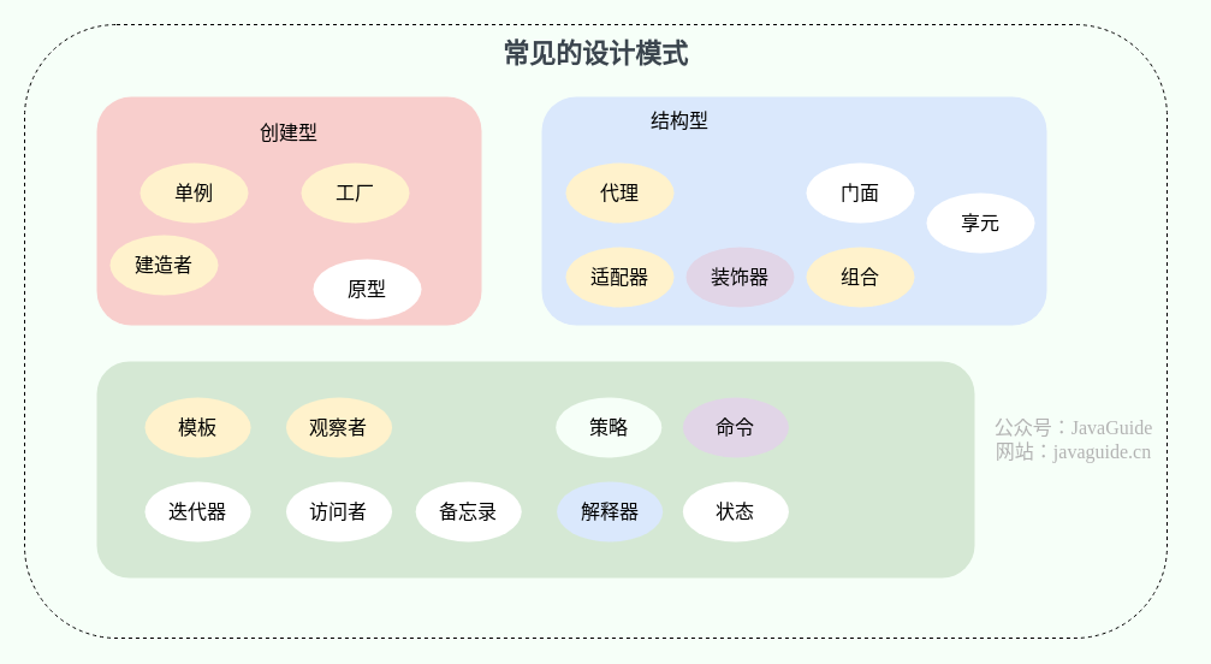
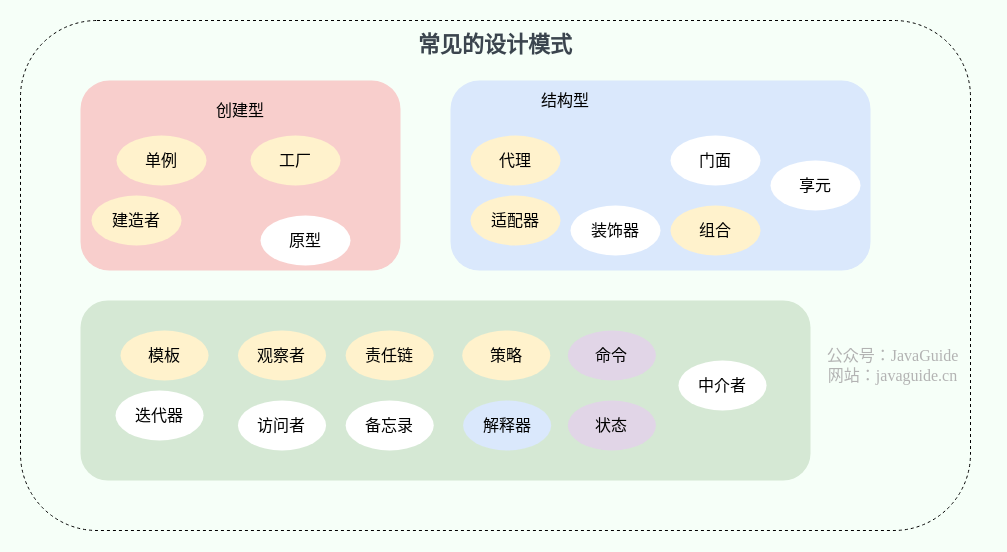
  <mxCell id="0" />
  <mxCell id="1" parent="0" />
  <mxCell id="2" value="" style="rounded=1;whiteSpace=wrap;html=1;strokeWidth=1;shadow=0;sketch=0;fillColor=#F6FFF8;fontFamily=JetBrains Mono;strokeColor=default;dashed=1;fontSize=16;fontSource=https%3A%2F%2Ffonts.googleapis.com%2Fcss%3Ffamily%3DJetBrains%2BMono;" parent="1" vertex="1"><mxGeometry x="20" y="20" width="950" height="510" as="geometry" /></mxCell>
  <mxCell id="3" value="" style="rounded=1;whiteSpace=wrap;html=1;strokeWidth=1;fillColor=#dae8fc;strokeColor=none;shadow=0;sketch=0;fontFamily=JetBrains Mono;fontSize=16;fontSource=https%3A%2F%2Ffonts.googleapis.com%2Fcss%3Ffamily%3DJetBrains%2BMono;" parent="1" vertex="1"><mxGeometry x="450" y="80" width="420" height="190" as="geometry" /></mxCell>
  <mxCell id="4" value="" style="group;strokeWidth=1;rounded=0;glass=0;shadow=0;sketch=0;fontFamily=JetBrains Mono;strokeColor=none;fontSize=16;fontSource=https%3A%2F%2Ffonts.googleapis.com%2Fcss%3Ffamily%3DJetBrains%2BMono;" parent="1" vertex="1" connectable="0"><mxGeometry x="450" y="75" width="381" height="200" as="geometry" /></mxCell>
  <mxCell id="5" value="" style="group;shadow=0;sketch=0;fontFamily=JetBrains Mono;strokeColor=none;fontSize=16;fontSource=https%3A%2F%2Ffonts.googleapis.com%2Fcss%3Ffamily%3DJetBrains%2BMono;" parent="4" vertex="1" connectable="0"><mxGeometry width="381" height="200" as="geometry" /></mxCell>
  <mxCell id="6" value="&lt;font style=&quot;font-size: 16px;&quot;&gt;结构型&lt;/font&gt;" style="text;html=1;strokeColor=none;fillColor=none;align=center;verticalAlign=middle;whiteSpace=wrap;rounded=0;fontSize=16;shadow=0;sketch=0;fontFamily=JetBrains Mono;fontSource=https%3A%2F%2Ffonts.googleapis.com%2Fcss%3Ffamily%3DJetBrains%2BMono;" parent="5" vertex="1"><mxGeometry x="70" y="15" width="90" height="20" as="geometry" /></mxCell>
  <mxCell id="7" value="代理" style="ellipse;whiteSpace=wrap;html=1;strokeWidth=1;fontSize=16;fillColor=#fff2cc;strokeColor=none;shadow=0;sketch=0;fontFamily=JetBrains Mono;fontSource=https%3A%2F%2Ffonts.googleapis.com%2Fcss%3Ffamily%3DJetBrains%2BMono;" parent="5" vertex="1"><mxGeometry x="20" y="60" width="90" height="50" as="geometry" /></mxCell>
- <mxCell id="8" value="适配器" style="ellipse;whiteSpace=wrap;html=1;strokeWidth=1;fontSize=16;fillColor=#fff2cc;strokeColor=none;shadow=0;sketch=0;fontFamily=JetBrains Mono;fontSource=https%3A%2F%2Ffonts.googleapis.com%2Fcss%3Ffamily%3DJetBrains%2BMono;" parent="5" vertex="1"><mxGeometry x="20" y="130" width="90" height="50" as="geometry" /></mxCell>
- <mxCell id="9" value="装饰器" style="ellipse;whiteSpace=wrap;html=1;strokeWidth=1;fontSize=16;shadow=0;sketch=0;fontFamily=JetBrains Mono;strokeColor=none;fontSource=https%3A%2F%2Ffonts.googleapis.com%2Fcss%3Ffamily%3DJetBrains%2BMono;fillColor=#e1d5e7;" parent="5" vertex="1"><mxGeometry x="120" y="130" width="90" height="50" as="geometry" /></mxCell>
+ <mxCell id="8" value="适配器" style="ellipse;whiteSpace=wrap;html=1;strokeWidth=1;fontSize=16;fillColor=#fff2cc;strokeColor=none;shadow=0;sketch=0;fontFamily=JetBrains Mono;fontSource=https%3A%2F%2Ffonts.googleapis.com%2Fcss%3Ffamily%3DJetBrains%2BMono;" parent="5" vertex="1"><mxGeometry x="20" y="120" width="90" height="50" as="geometry" /></mxCell>
+ <mxCell id="9" value="装饰器" style="ellipse;whiteSpace=wrap;html=1;strokeWidth=1;fontSize=16;shadow=0;sketch=0;fontFamily=JetBrains Mono;strokeColor=none;fontSource=https%3A%2F%2Ffonts.googleapis.com%2Fcss%3Ffamily%3DJetBrains%2BMono;" parent="5" vertex="1"><mxGeometry x="120" y="130" width="90" height="50" as="geometry" /></mxCell>
  <mxCell id="10" value="门面" style="ellipse;whiteSpace=wrap;html=1;strokeWidth=1;fontSize=16;shadow=0;sketch=0;fontFamily=JetBrains Mono;strokeColor=none;fontSource=https%3A%2F%2Ffonts.googleapis.com%2Fcss%3Ffamily%3DJetBrains%2BMono;" parent="5" vertex="1"><mxGeometry x="220" y="60" width="90" height="50" as="geometry" /></mxCell>
  <mxCell id="11" value="组合" style="ellipse;whiteSpace=wrap;html=1;strokeWidth=1;fontSize=16;fillColor=#fff2cc;strokeColor=none;shadow=0;sketch=0;fontFamily=JetBrains Mono;fontSource=https%3A%2F%2Ffonts.googleapis.com%2Fcss%3Ffamily%3DJetBrains%2BMono;" parent="5" vertex="1"><mxGeometry x="220" y="130" width="90" height="50" as="geometry" /></mxCell>
  <mxCell id="12" value="享元" style="ellipse;whiteSpace=wrap;html=1;strokeWidth=1;fontSize=16;shadow=0;sketch=0;fontFamily=JetBrains Mono;strokeColor=none;fontSource=https%3A%2F%2Ffonts.googleapis.com%2Fcss%3Ffamily%3DJetBrains%2BMono;" parent="1" vertex="1"><mxGeometry x="770" y="160" width="90" height="50" as="geometry" /></mxCell>
  <mxCell id="13" value="" style="rounded=1;whiteSpace=wrap;html=1;strokeWidth=1;fillColor=#f8cecc;strokeColor=none;shadow=0;sketch=0;fontFamily=JetBrains Mono;fontSize=16;fontSource=https%3A%2F%2Ffonts.googleapis.com%2Fcss%3Ffamily%3DJetBrains%2BMono;" parent="1" vertex="1"><mxGeometry x="80" y="80" width="320" height="190" as="geometry" /></mxCell>
  <mxCell id="14" value="创建型" style="text;html=1;strokeColor=none;fillColor=none;align=center;verticalAlign=middle;whiteSpace=wrap;rounded=0;fontSize=16;shadow=0;sketch=0;fontFamily=JetBrains Mono;fontSource=https%3A%2F%2Ffonts.googleapis.com%2Fcss%3Ffamily%3DJetBrains%2BMono;" parent="1" vertex="1"><mxGeometry x="195" y="100" width="90" height="20" as="geometry" /></mxCell>
  <mxCell id="15" value="单例" style="ellipse;whiteSpace=wrap;html=1;strokeWidth=1;fontSize=16;fillColor=#fff2cc;strokeColor=none;shadow=0;sketch=0;fontFamily=JetBrains Mono;fontSource=https%3A%2F%2Ffonts.googleapis.com%2Fcss%3Ffamily%3DJetBrains%2BMono;" parent="1" vertex="1"><mxGeometry x="116" y="135" width="90" height="50" as="geometry" /></mxCell>
  <mxCell id="16" value="工厂" style="ellipse;whiteSpace=wrap;html=1;strokeWidth=1;fontSize=16;fillColor=#fff2cc;strokeColor=none;shadow=0;sketch=0;fontFamily=JetBrains Mono;fontSource=https%3A%2F%2Ffonts.googleapis.com%2Fcss%3Ffamily%3DJetBrains%2BMono;" parent="1" vertex="1"><mxGeometry x="250" y="135" width="90" height="50" as="geometry" /></mxCell>
  <mxCell id="17" value="建造者" style="ellipse;whiteSpace=wrap;html=1;strokeWidth=1;fontSize=16;fillColor=#fff2cc;strokeColor=none;shadow=0;sketch=0;fontFamily=JetBrains Mono;fontSource=https%3A%2F%2Ffonts.googleapis.com%2Fcss%3Ffamily%3DJetBrains%2BMono;" parent="1" vertex="1"><mxGeometry x="91" y="195" width="90" height="50" as="geometry" /></mxCell>
  <mxCell id="18" value="原型" style="ellipse;whiteSpace=wrap;html=1;strokeWidth=1;fontSize=16;shadow=0;sketch=0;fontFamily=JetBrains Mono;strokeColor=none;fontSource=https%3A%2F%2Ffonts.googleapis.com%2Fcss%3Ffamily%3DJetBrains%2BMono;" parent="1" vertex="1"><mxGeometry x="260" y="215" width="90" height="50" as="geometry" /></mxCell>
  <mxCell id="19" value="&lt;strong style=&quot;box-sizing: border-box; caret-color: rgb(59, 69, 78); color: rgb(59, 69, 78); font-size: 22px; orphans: 4; text-align: start;&quot;&gt;常见的设计模式&lt;/strong&gt;" style="text;html=1;strokeColor=none;fillColor=none;align=center;verticalAlign=middle;whiteSpace=wrap;rounded=0;fontSize=22;fontFamily=JetBrains Mono;fontSource=https%3A%2F%2Ffonts.googleapis.com%2Fcss%3Ffamily%3DJetBrains%2BMono;" parent="1" vertex="1"><mxGeometry x="392" y="30" width="206" height="30" as="geometry" /></mxCell>
  <mxCell id="20" value="公众号：JavaGuide&lt;br style=&quot;font-size: 16px;&quot;&gt;网站：javaguide.cn" style="text;html=1;strokeColor=none;fillColor=none;align=center;verticalAlign=middle;whiteSpace=wrap;rounded=0;labelBackgroundColor=none;fontSize=16;fontColor=#B3B3B3;rotation=0;sketch=1;fontFamily=JetBrains Mono;fontSource=https%3A%2F%2Ffonts.googleapis.com%2Fcss%3Ffamily%3DJetBrains%2BMono;" parent="1" vertex="1"><mxGeometry x="800" y="330" width="185" height="70" as="geometry" /></mxCell>
  <mxCell id="21" value="" style="rounded=1;whiteSpace=wrap;html=1;strokeWidth=1;fillColor=#d5e8d4;strokeColor=none;shadow=0;sketch=0;fontFamily=JetBrains Mono;fontSize=16;fontSource=https%3A%2F%2Ffonts.googleapis.com%2Fcss%3Ffamily%3DJetBrains%2BMono;" vertex="1" parent="1"><mxGeometry x="80" y="300" width="730" height="180" as="geometry" /></mxCell>
  <mxCell id="22" value="模板" style="ellipse;whiteSpace=wrap;html=1;strokeWidth=1;fontSize=16;fillColor=#fff2cc;strokeColor=none;shadow=0;sketch=0;fontFamily=JetBrains Mono;fontSource=https%3A%2F%2Ffonts.googleapis.com%2Fcss%3Ffamily%3DJetBrains%2BMono;" parent="1" vertex="1"><mxGeometry x="119.997" y="330" width="88.099" height="50" as="geometry" /></mxCell>
  <mxCell id="23" value="观察者" style="ellipse;whiteSpace=wrap;html=1;strokeWidth=1;fontSize=16;fillColor=#fff2cc;strokeColor=none;shadow=0;sketch=0;fontFamily=JetBrains Mono;fontSource=https%3A%2F%2Ffonts.googleapis.com%2Fcss%3Ffamily%3DJetBrains%2BMono;" parent="1" vertex="1"><mxGeometry x="237.462" y="330" width="88.099" height="50" as="geometry" /></mxCell>
- <mxCell id="25" value="策略" style="ellipse;whiteSpace=wrap;html=1;strokeWidth=1;fontSize=16;fillColor=#f6fff8;strokeColor=none;shadow=0;sketch=0;fontFamily=JetBrains Mono;fontSource=https%3A%2F%2Ffonts.googleapis.com%2Fcss%3Ffamily%3DJetBrains%2BMono;" parent="1" vertex="1"><mxGeometry x="461.712" y="330" width="88.099" height="50" as="geometry" /></mxCell>
+ <mxCell id="24" value="责任链" style="ellipse;whiteSpace=wrap;html=1;strokeWidth=1;fontSize=16;fillColor=#fff2cc;strokeColor=none;shadow=0;sketch=0;fontFamily=JetBrains Mono;fontSource=https%3A%2F%2Ffonts.googleapis.com%2Fcss%3Ffamily%3DJetBrains%2BMono;" parent="1" vertex="1"><mxGeometry x="345.138" y="330" width="88.099" height="50" as="geometry" /></mxCell>
+ <mxCell id="25" value="策略" style="ellipse;whiteSpace=wrap;html=1;strokeWidth=1;fontSize=16;fillColor=#fff2cc;strokeColor=none;shadow=0;sketch=0;fontFamily=JetBrains Mono;fontSource=https%3A%2F%2Ffonts.googleapis.com%2Fcss%3Ffamily%3DJetBrains%2BMono;" parent="1" vertex="1"><mxGeometry x="461.712" y="330" width="88.099" height="50" as="geometry" /></mxCell>
  <mxCell id="26" value="命令" style="ellipse;whiteSpace=wrap;html=1;strokeWidth=1;fontSize=16;fillColor=#e1d5e7;strokeColor=none;shadow=0;sketch=0;fontFamily=JetBrains Mono;fontSource=https%3A%2F%2Ffonts.googleapis.com%2Fcss%3Ffamily%3DJetBrains%2BMono;" parent="1" vertex="1"><mxGeometry x="567.343" y="330" width="88.099" height="50" as="geometry" /></mxCell>
- <mxCell id="28" value="迭代器" style="ellipse;whiteSpace=wrap;html=1;strokeWidth=1;fontSize=16;shadow=0;sketch=0;fontFamily=JetBrains Mono;strokeColor=none;fontSource=https%3A%2F%2Ffonts.googleapis.com%2Fcss%3Ffamily%3DJetBrains%2BMono;" parent="1" vertex="1"><mxGeometry x="119.997" y="400" width="88.099" height="50" as="geometry" /></mxCell>
+ <mxCell id="27" value="中介者" style="ellipse;whiteSpace=wrap;html=1;strokeWidth=1;fontSize=16;shadow=0;sketch=0;fontFamily=JetBrains Mono;strokeColor=none;fontSource=https%3A%2F%2Ffonts.googleapis.com%2Fcss%3Ffamily%3DJetBrains%2BMono;" parent="1" vertex="1"><mxGeometry x="677.955" y="360" width="88.099" height="50" as="geometry" /></mxCell>
+ <mxCell id="28" value="迭代器" style="ellipse;whiteSpace=wrap;html=1;strokeWidth=1;fontSize=16;shadow=0;sketch=0;fontFamily=JetBrains Mono;strokeColor=none;fontSource=https%3A%2F%2Ffonts.googleapis.com%2Fcss%3Ffamily%3DJetBrains%2BMono;" parent="1" vertex="1"><mxGeometry x="114.997" y="390" width="88.099" height="50" as="geometry" /></mxCell>
  <mxCell id="29" value="访问者" style="ellipse;whiteSpace=wrap;html=1;strokeWidth=1;fontSize=16;shadow=0;sketch=0;fontFamily=JetBrains Mono;strokeColor=none;fontSource=https%3A%2F%2Ffonts.googleapis.com%2Fcss%3Ffamily%3DJetBrains%2BMono;" parent="1" vertex="1"><mxGeometry x="237.462" y="400" width="88.099" height="50" as="geometry" /></mxCell>
  <mxCell id="30" value="备忘录" style="ellipse;whiteSpace=wrap;html=1;strokeWidth=1;fontSize=16;shadow=0;sketch=0;fontFamily=JetBrains Mono;strokeColor=none;fontSource=https%3A%2F%2Ffonts.googleapis.com%2Fcss%3Ffamily%3DJetBrains%2BMono;" parent="1" vertex="1"><mxGeometry x="345.138" y="400" width="88.099" height="50" as="geometry" /></mxCell>
  <mxCell id="31" value="解释器" style="ellipse;whiteSpace=wrap;html=1;strokeWidth=1;fontSize=16;shadow=0;sketch=0;fontFamily=JetBrains Mono;strokeColor=none;fontSource=https%3A%2F%2Ffonts.googleapis.com%2Fcss%3Ffamily%3DJetBrains%2BMono;fillColor=#dae8fc;" parent="1" vertex="1"><mxGeometry x="462.603" y="400" width="88.099" height="50" as="geometry" /></mxCell>
- <mxCell id="32" value="状态" style="ellipse;whiteSpace=wrap;html=1;strokeWidth=1;fontSize=16;shadow=0;sketch=0;fontFamily=JetBrains Mono;strokeColor=none;fontSource=https%3A%2F%2Ffonts.googleapis.com%2Fcss%3Ffamily%3DJetBrains%2BMono;" parent="1" vertex="1"><mxGeometry x="567.343" y="400" width="88.099" height="50" as="geometry" /></mxCell>
+ <mxCell id="32" value="状态" style="ellipse;whiteSpace=wrap;html=1;strokeWidth=1;fontSize=16;shadow=0;sketch=0;fontFamily=JetBrains Mono;strokeColor=none;fontSource=https%3A%2F%2Ffonts.googleapis.com%2Fcss%3Ffamily%3DJetBrains%2BMono;fillColor=#e1d5e7;" parent="1" vertex="1"><mxGeometry x="567.343" y="400" width="88.099" height="50" as="geometry" /></mxCell>
